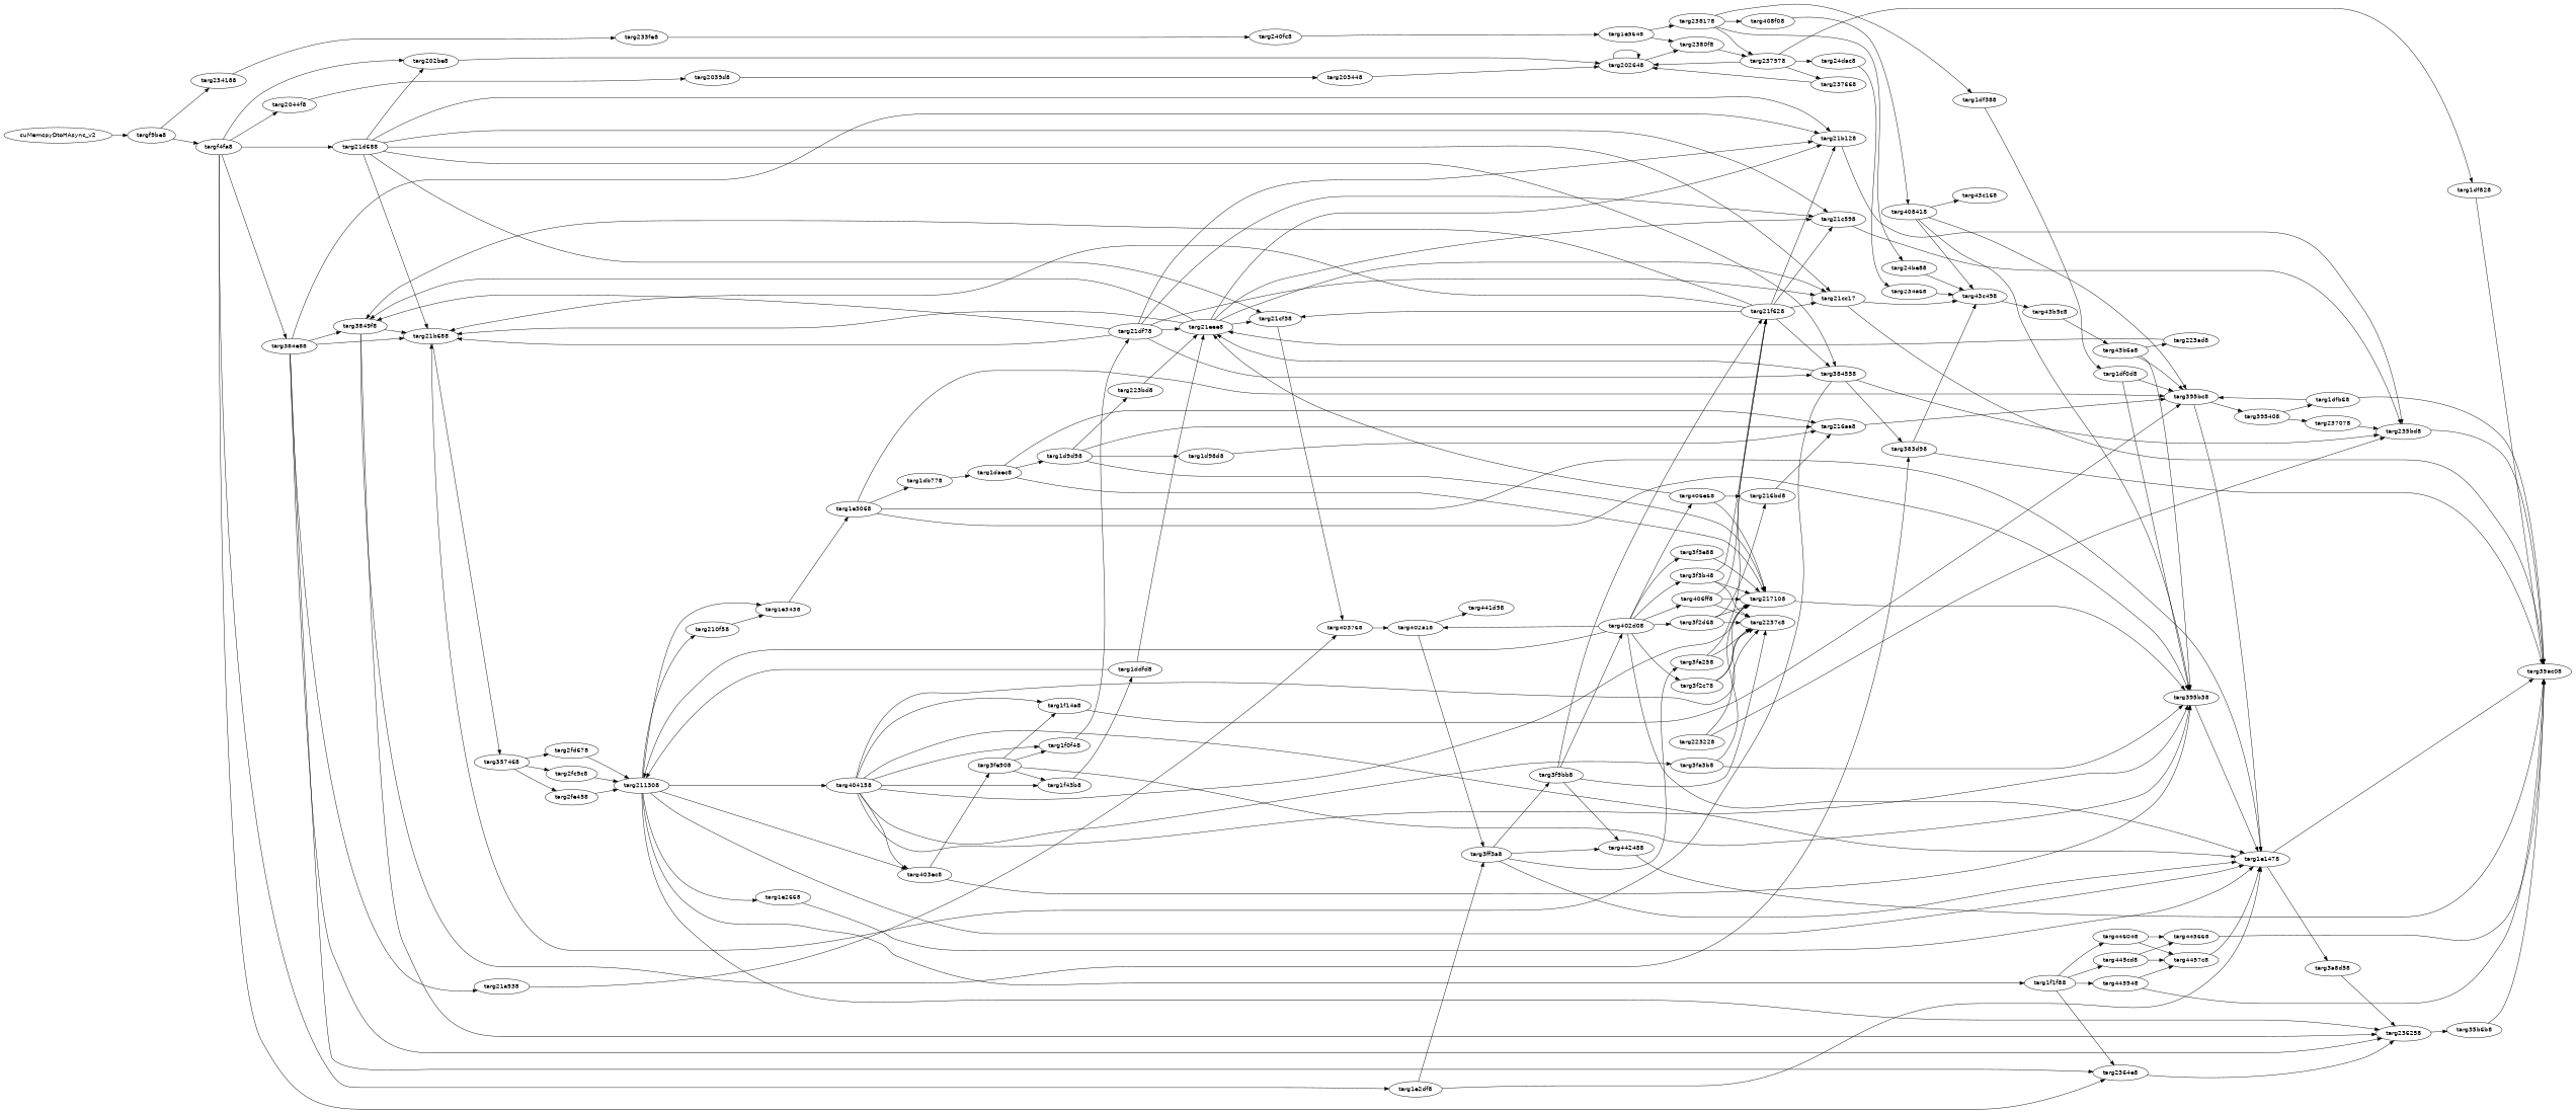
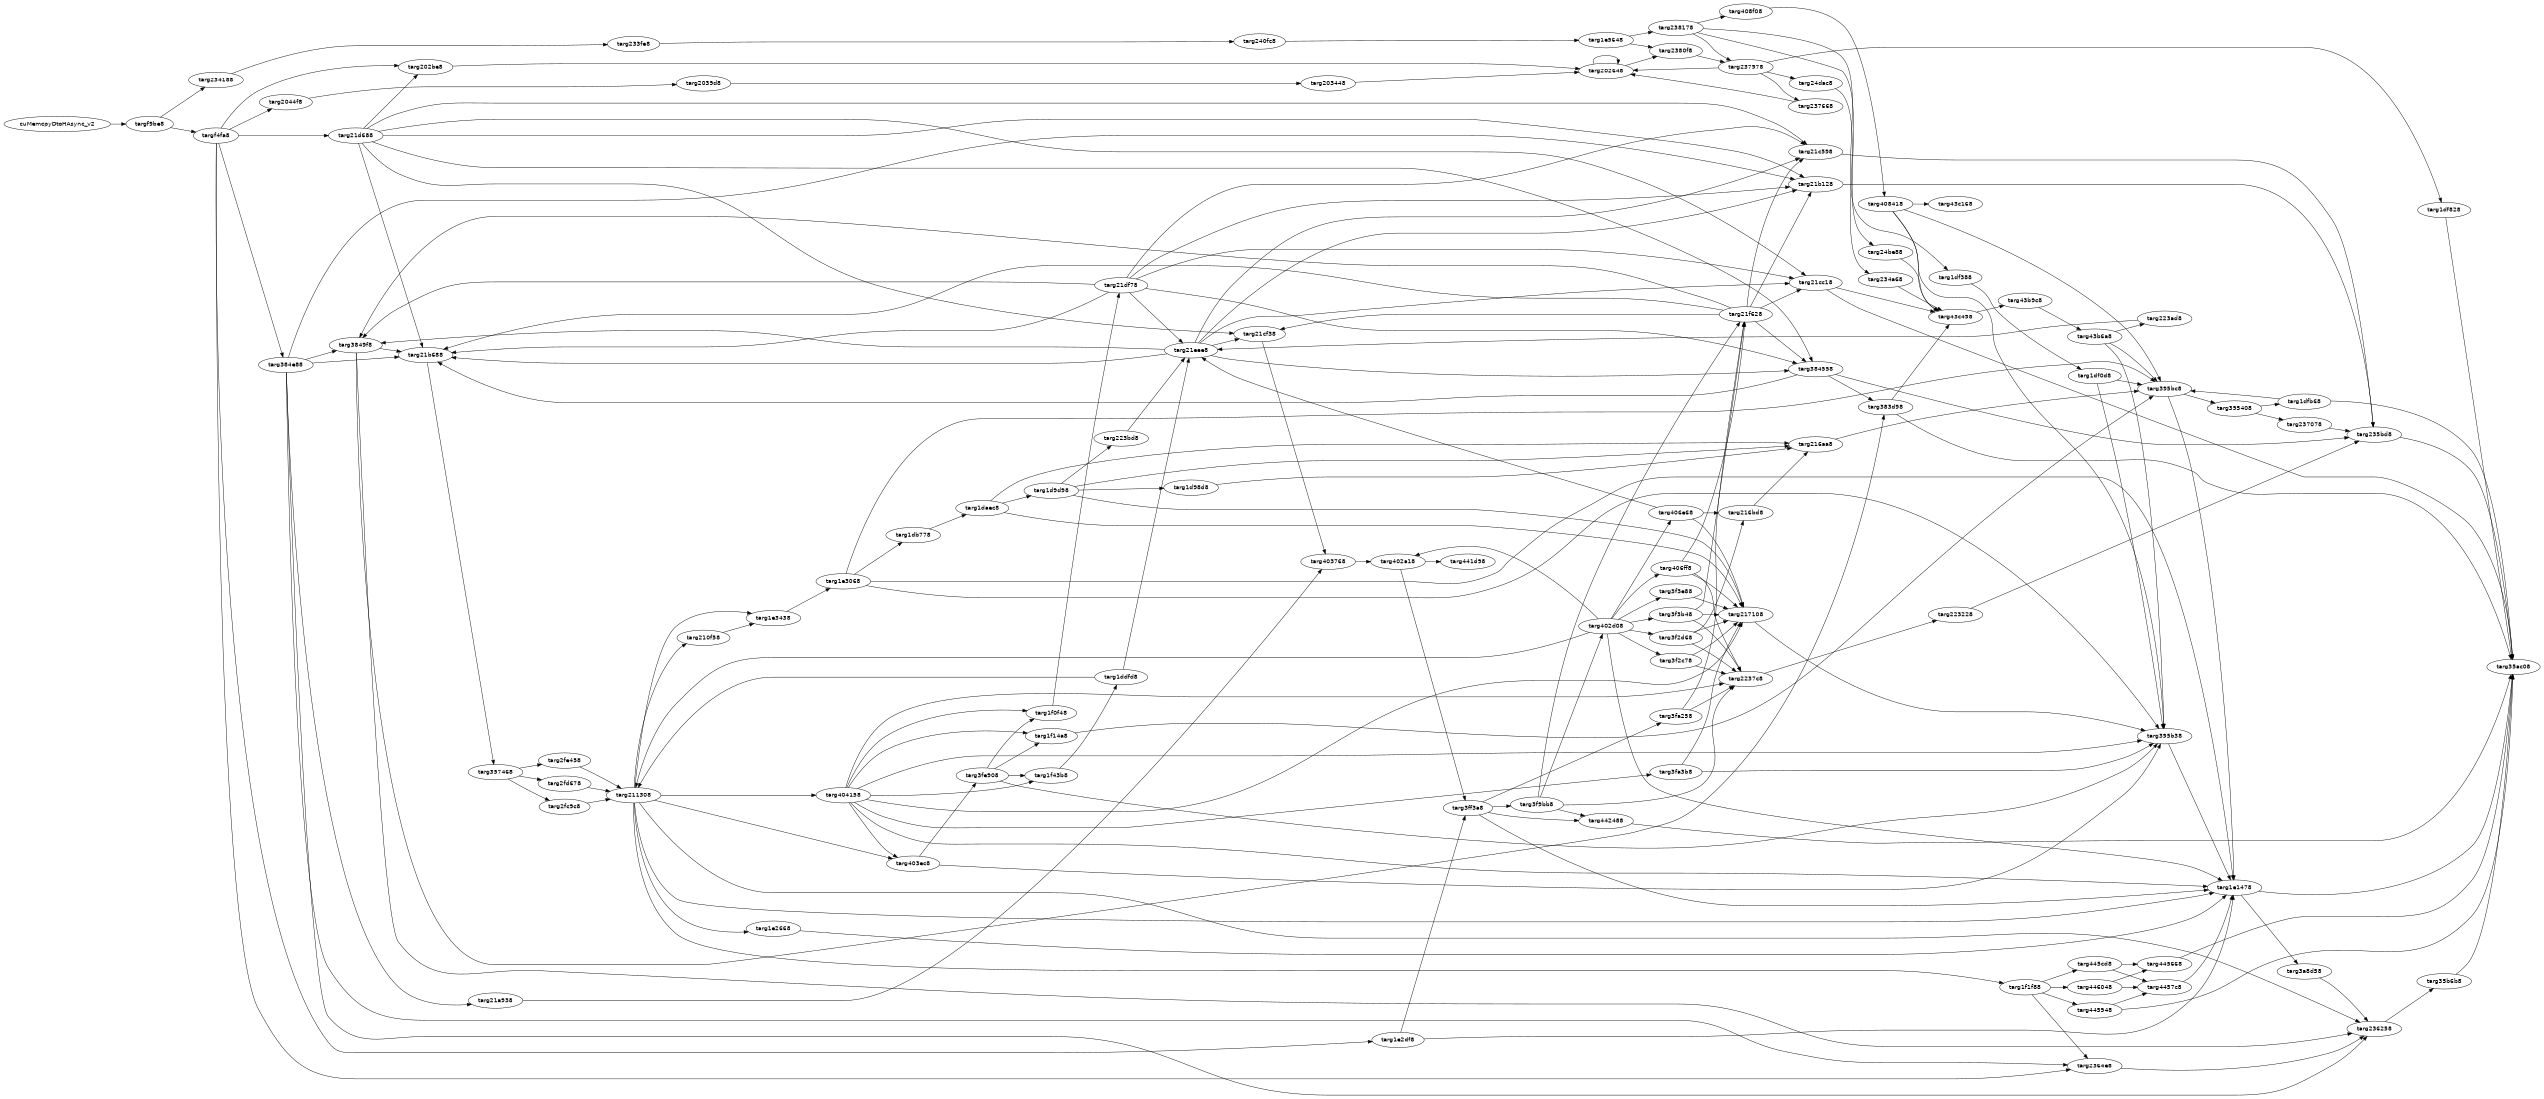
  digraph {
    fontname="DejaVu Sans"
    rankdir=LR
    node [fontname="DejaVu Sans"]
    edge [fontname="DejaVu Sans"]
    cuMemcpyDtoHAsync_v2
    targf9be8
    targf4fa8
    targ234188
    targ384e88
    targ2364e8
    targ21d688
    targ1e2df8
    targ202be8
    targ2044f8
    targ233fe8
    targ236258
    targ3849f8
    targ21b128
    targ21b688
    targ21a938
    targ35b6b8
    targ383d98
    targ235bd8
    targ357468
    targ403768
-   targ21cc18 [label=targ21cc17]
+   targ21cc18
    targ21c598
    targ384558
    targ21cf38
    targ1e1478
    targ3ff3a8
    targ202648
    targ2039d8
    targ1f1f88
    targ445948
    targ445cd8
    targ446048
    targ35ac08
    targ4457c8
    targ445668
    targ203448
    targ2380f8
    targ1e5648
    targ238178
    targ24be88
    targ237978
    targ408f08
    targ1df388
    targ43c498
    targ1df828
    targ24dac8
    targ237668
    targ408418
    targ1df0d8
    targ403ec8
    targ3fe908
    targ395b38
    targ1f43b8
    targ1f14a8
    targ1f0f48
    targ1ddfd8
    targ395bc8
    targ21df78
    targ404158
    targ217108
    targ3fa3b8
    targ2237c8
    targ3a8d58
    targ223228
    targ21eee8
    targ211308
    targ1e2668
    targ1e3438
    targ210f58
    targ43b9c8
    targ43b6a8
    targ223ad8
    targ21f628
    targ402a18
    targ441d98
    targ442488
    targ3f9bb8
    targ3fa258
    targ402d08
    targ1e3068
    targ240fc8
    targ234a68
    targ43c168
    targ395408
    targ1dfb68
    targ406ff8
    targ3f3e88
    targ406e68
    targ3f2c78
    targ3f2d68
    targ3f3b48
    targ216bd8
    targ1d9d98
    targ1d98d8
    targ223bd8
    targ216aa8
    targ1db778
    targ1daec8
    targ237078
    targ2fc9c8
    targ2fe458
    targ2fd678
    cuMemcpyDtoHAsync_v2 -> targf9be8
    targf9be8 -> targf4fa8
    targf9be8 -> targ234188
    targf4fa8 -> targ384e88
    targf4fa8 -> targ2364e8
    targf4fa8 -> targ21d688
    targf4fa8 -> targ1e2df8
    targf4fa8 -> targ202be8
    targf4fa8 -> targ2044f8
    targ234188 -> targ233fe8
    targ384e88 -> targ2364e8
    targ384e88 -> targ236258
    targ384e88 -> targ3849f8
    targ384e88 -> targ21b128
    targ384e88 -> targ21b688
    targ384e88 -> targ21a938
    targ2364e8 -> targ236258
    targ21d688 -> targ202be8
    targ21d688 -> targ21b128
    targ21d688 -> targ21b688
    targ21d688 -> targ21cc18
    targ21d688 -> targ21c598
    targ21d688 -> targ384558
    targ21d688 -> targ21cf38
    targ1e2df8 -> targ1e1478
    targ1e2df8 -> targ3ff3a8
    targ202be8 -> targ202648
    targ2044f8 -> targ2039d8
    targ233fe8 -> targ240fc8
    targ236258 -> targ35b6b8
    targ3849f8 -> targ236258
    targ3849f8 -> targ21b688
    targ3849f8 -> targ383d98
    targ21b128 -> targ235bd8
    targ21b688 -> targ357468
    targ21a938 -> targ403768
    targ35b6b8 -> targ35ac08
    targ383d98 -> targ35ac08
    targ383d98 -> targ43c498
    targ235bd8 -> targ35ac08
    targ357468 -> targ2fc9c8
    targ357468 -> targ2fe458
    targ357468 -> targ2fd678
    targ403768 -> targ402a18
    targ21cc18 -> targ35ac08
    targ21cc18 -> targ43c498
    targ21c598 -> targ235bd8
    targ384558 -> targ21b688
    targ384558 -> targ383d98
    targ384558 -> targ235bd8
    targ21cf38 -> targ403768
    targ1e1478 -> targ35ac08
    targ1e1478 -> targ3a8d58
    targ3ff3a8 -> targ1e1478
    targ3ff3a8 -> targ442488
    targ3ff3a8 -> targ3f9bb8
    targ3ff3a8 -> targ3fa258
    targ202648 -> targ202648
    targ202648 -> targ2380f8
    targ2039d8 -> targ203448
    targ1f1f88 -> targ2364e8
    targ1f1f88 -> targ445948
    targ1f1f88 -> targ445cd8
    targ1f1f88 -> targ446048
    targ445948 -> targ35ac08
    targ445948 -> targ4457c8
    targ445cd8 -> targ4457c8
    targ445cd8 -> targ445668
    targ446048 -> targ4457c8
    targ446048 -> targ445668
    targ4457c8 -> targ1e1478
    targ445668 -> targ35ac08
    targ203448 -> targ202648
    targ2380f8 -> targ237978
    targ1e5648 -> targ2380f8
    targ1e5648 -> targ238178
    targ238178 -> targ24be88
    targ238178 -> targ237978
    targ238178 -> targ408f08
    targ238178 -> targ1df388
    targ24be88 -> targ43c498
    targ237978 -> targ202648
    targ237978 -> targ1df828
    targ237978 -> targ24dac8
    targ237978 -> targ237668
    targ408f08 -> targ408418
    targ1df388 -> targ1df0d8
    targ43c498 -> targ43b9c8
    targ1df828 -> targ35ac08
    targ24dac8 -> targ234a68
    targ237668 -> targ202648
    targ408418 -> targ43c498
    targ408418 -> targ395b38
    targ408418 -> targ395bc8
    targ408418 -> targ43c168
    targ1df0d8 -> targ395b38
    targ1df0d8 -> targ395bc8
    targ403ec8 -> targ3fe908
    targ403ec8 -> targ395b38
    targ3fe908 -> targ395b38
    targ3fe908 -> targ1f43b8
    targ3fe908 -> targ1f14a8
    targ3fe908 -> targ1f0f48
    targ395b38 -> targ1e1478
    targ1f43b8 -> targ1ddfd8
    targ1f14a8 -> targ395bc8
    targ1f0f48 -> targ21df78
    targ1ddfd8 -> targ21eee8
    targ1ddfd8 -> targ211308
    targ395bc8 -> targ1e1478
    targ395bc8 -> targ395408
    targ21df78 -> targ3849f8
    targ21df78 -> targ21b128
    targ21df78 -> targ21b688
    targ21df78 -> targ21cc18
    targ21df78 -> targ21c598
    targ21df78 -> targ384558
    targ21df78 -> targ21eee8
    targ404158 -> targ1e1478
    targ404158 -> targ403ec8
    targ404158 -> targ395b38
    targ404158 -> targ1f43b8
    targ404158 -> targ1f14a8
    targ404158 -> targ1f0f48
    targ404158 -> targ217108
    targ404158 -> targ3fa3b8
    targ404158 -> targ2237c8
    targ217108 -> targ395b38
    targ3fa3b8 -> targ395b38
    targ3fa3b8 -> targ217108
-   targ223228 -> targ2237c8
+   targ2237c8 -> targ223228
    targ3a8d58 -> targ236258
    targ223228 -> targ235bd8
    targ21eee8 -> targ3849f8
    targ21eee8 -> targ21b128
    targ21eee8 -> targ21b688
    targ21eee8 -> targ21cc18
    targ21eee8 -> targ21c598
-   targ384558 -> targ21eee8
+   targ21eee8 -> targ384558
    targ21eee8 -> targ21cf38
    targ211308 -> targ236258
    targ211308 -> targ1e1478
    targ211308 -> targ1f1f88
    targ211308 -> targ403ec8
    targ211308 -> targ404158
    targ211308 -> targ1e2668
    targ211308 -> targ1e3438
    targ211308 -> targ210f58
    targ1e2668 -> targ1e1478
    targ1e3438 -> targ1e3068
    targ210f58 -> targ1e3438
    targ43b9c8 -> targ43b6a8
    targ43b6a8 -> targ395b38
    targ43b6a8 -> targ395bc8
    targ43b6a8 -> targ223ad8
    targ223ad8 -> targ21eee8
    targ21f628 -> targ3849f8
    targ21f628 -> targ21b128
    targ21f628 -> targ21b688
    targ21f628 -> targ21cc18
    targ21f628 -> targ21c598
    targ21f628 -> targ384558
    targ21f628 -> targ21cf38
    targ402a18 -> targ3ff3a8
    targ402a18 -> targ441d98
    targ442488 -> targ35ac08
    targ3f9bb8 -> targ2237c8
    targ3f9bb8 -> targ21f628
    targ3f9bb8 -> targ442488
    targ3f9bb8 -> targ402d08
    targ3fa258 -> targ2237c8
    targ3fa258 -> targ21f628
    targ402d08 -> targ1e1478
    targ402d08 -> targ211308
    targ402d08 -> targ402a18
    targ402d08 -> targ406ff8
    targ402d08 -> targ3f3e88
    targ402d08 -> targ406e68
    targ402d08 -> targ3f2c78
    targ402d08 -> targ3f2d68
    targ402d08 -> targ3f3b48
    targ1e3068 -> targ1e1478
    targ1e3068 -> targ395b38
    targ1e3068 -> targ395bc8
    targ1e3068 -> targ1db778
    targ240fc8 -> targ1e5648
    targ234a68 -> targ43c498
    targ395408 -> targ1dfb68
    targ395408 -> targ237078
    targ1dfb68 -> targ35ac08
    targ1dfb68 -> targ395bc8
    targ406ff8 -> targ217108
    targ406ff8 -> targ2237c8
    targ406ff8 -> targ21f628
    targ3f3e88 -> targ217108
    targ406e68 -> targ217108
    targ406e68 -> targ21eee8
    targ406e68 -> targ216bd8
    targ3f2c78 -> targ217108
    targ3f2c78 -> targ2237c8
    targ3f2d68 -> targ217108
    targ3f2d68 -> targ2237c8
    targ3f2d68 -> targ216bd8
    targ3f3b48 -> targ217108
    targ3f3b48 -> targ2237c8
    targ3f3b48 -> targ21f628
    targ216bd8 -> targ216aa8
    targ1d9d98 -> targ217108
    targ1d9d98 -> targ1d98d8
    targ1d9d98 -> targ223bd8
    targ1d9d98 -> targ216aa8
    targ1d98d8 -> targ216aa8
    targ223bd8 -> targ21eee8
    targ216aa8 -> targ395bc8
    targ1db778 -> targ1daec8
    targ1daec8 -> targ217108
    targ1daec8 -> targ1d9d98
    targ1daec8 -> targ216aa8
    targ237078 -> targ235bd8
    targ2fc9c8 -> targ211308
    targ2fe458 -> targ211308
    targ2fd678 -> targ211308
  }
